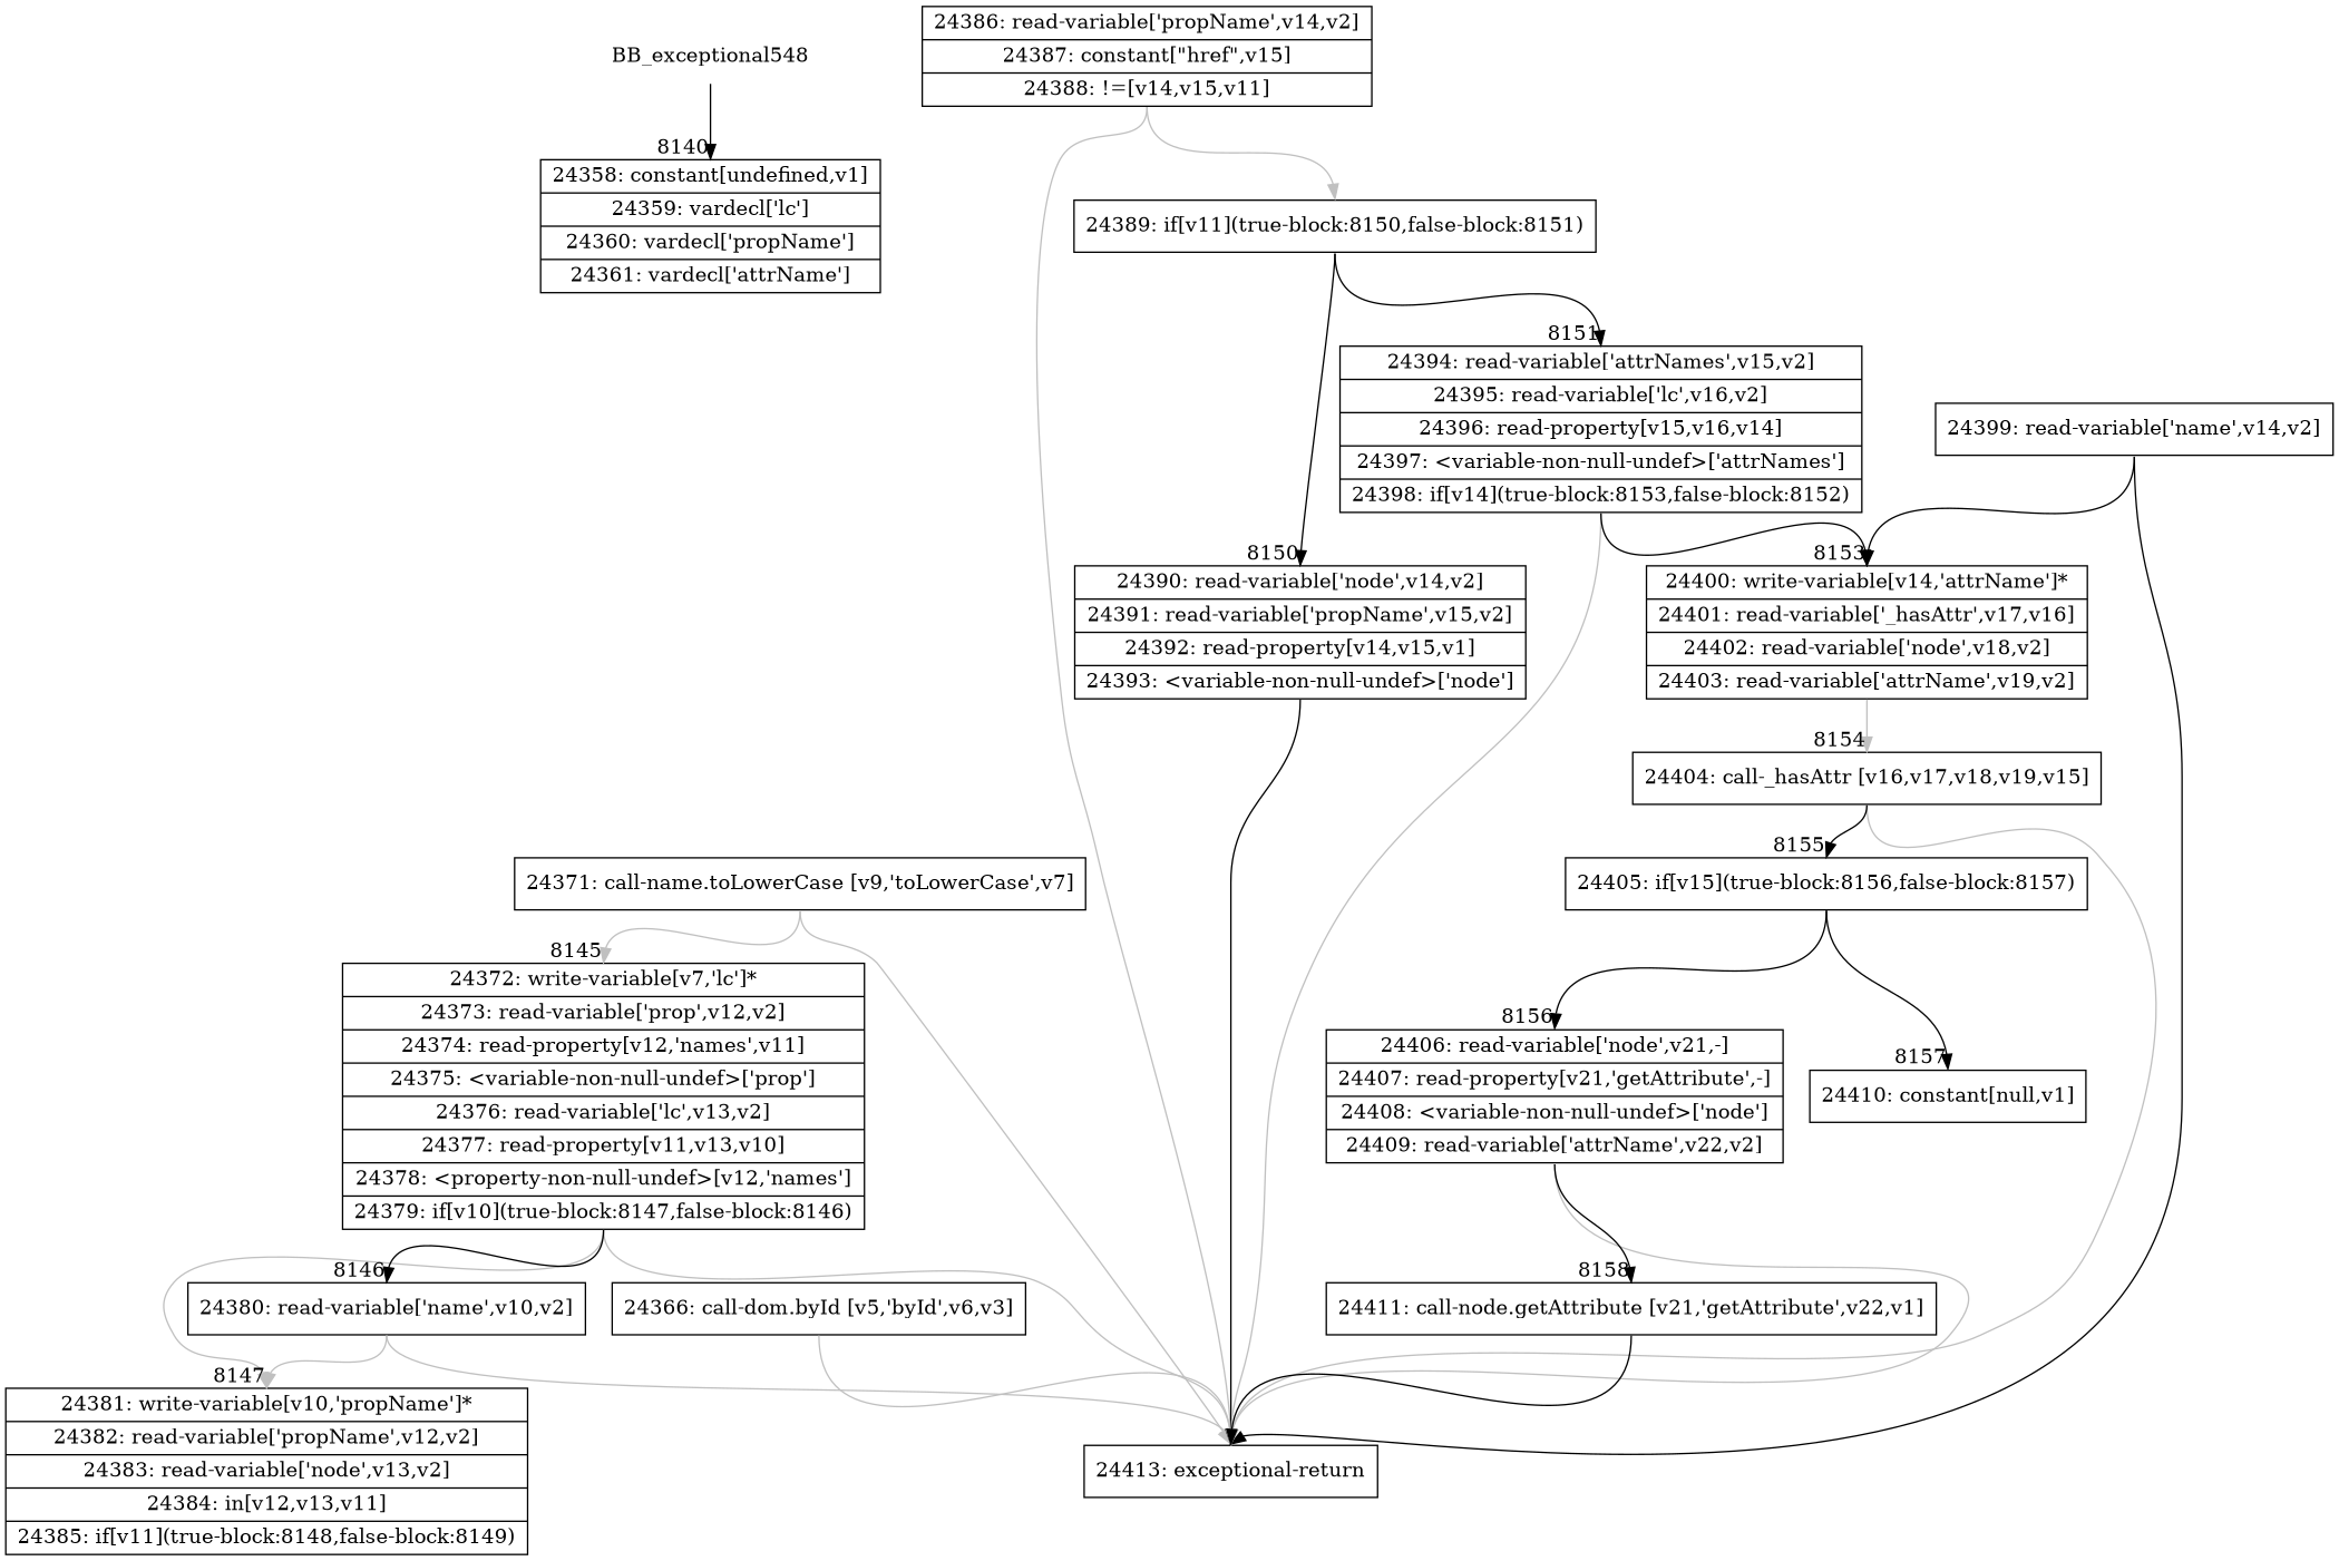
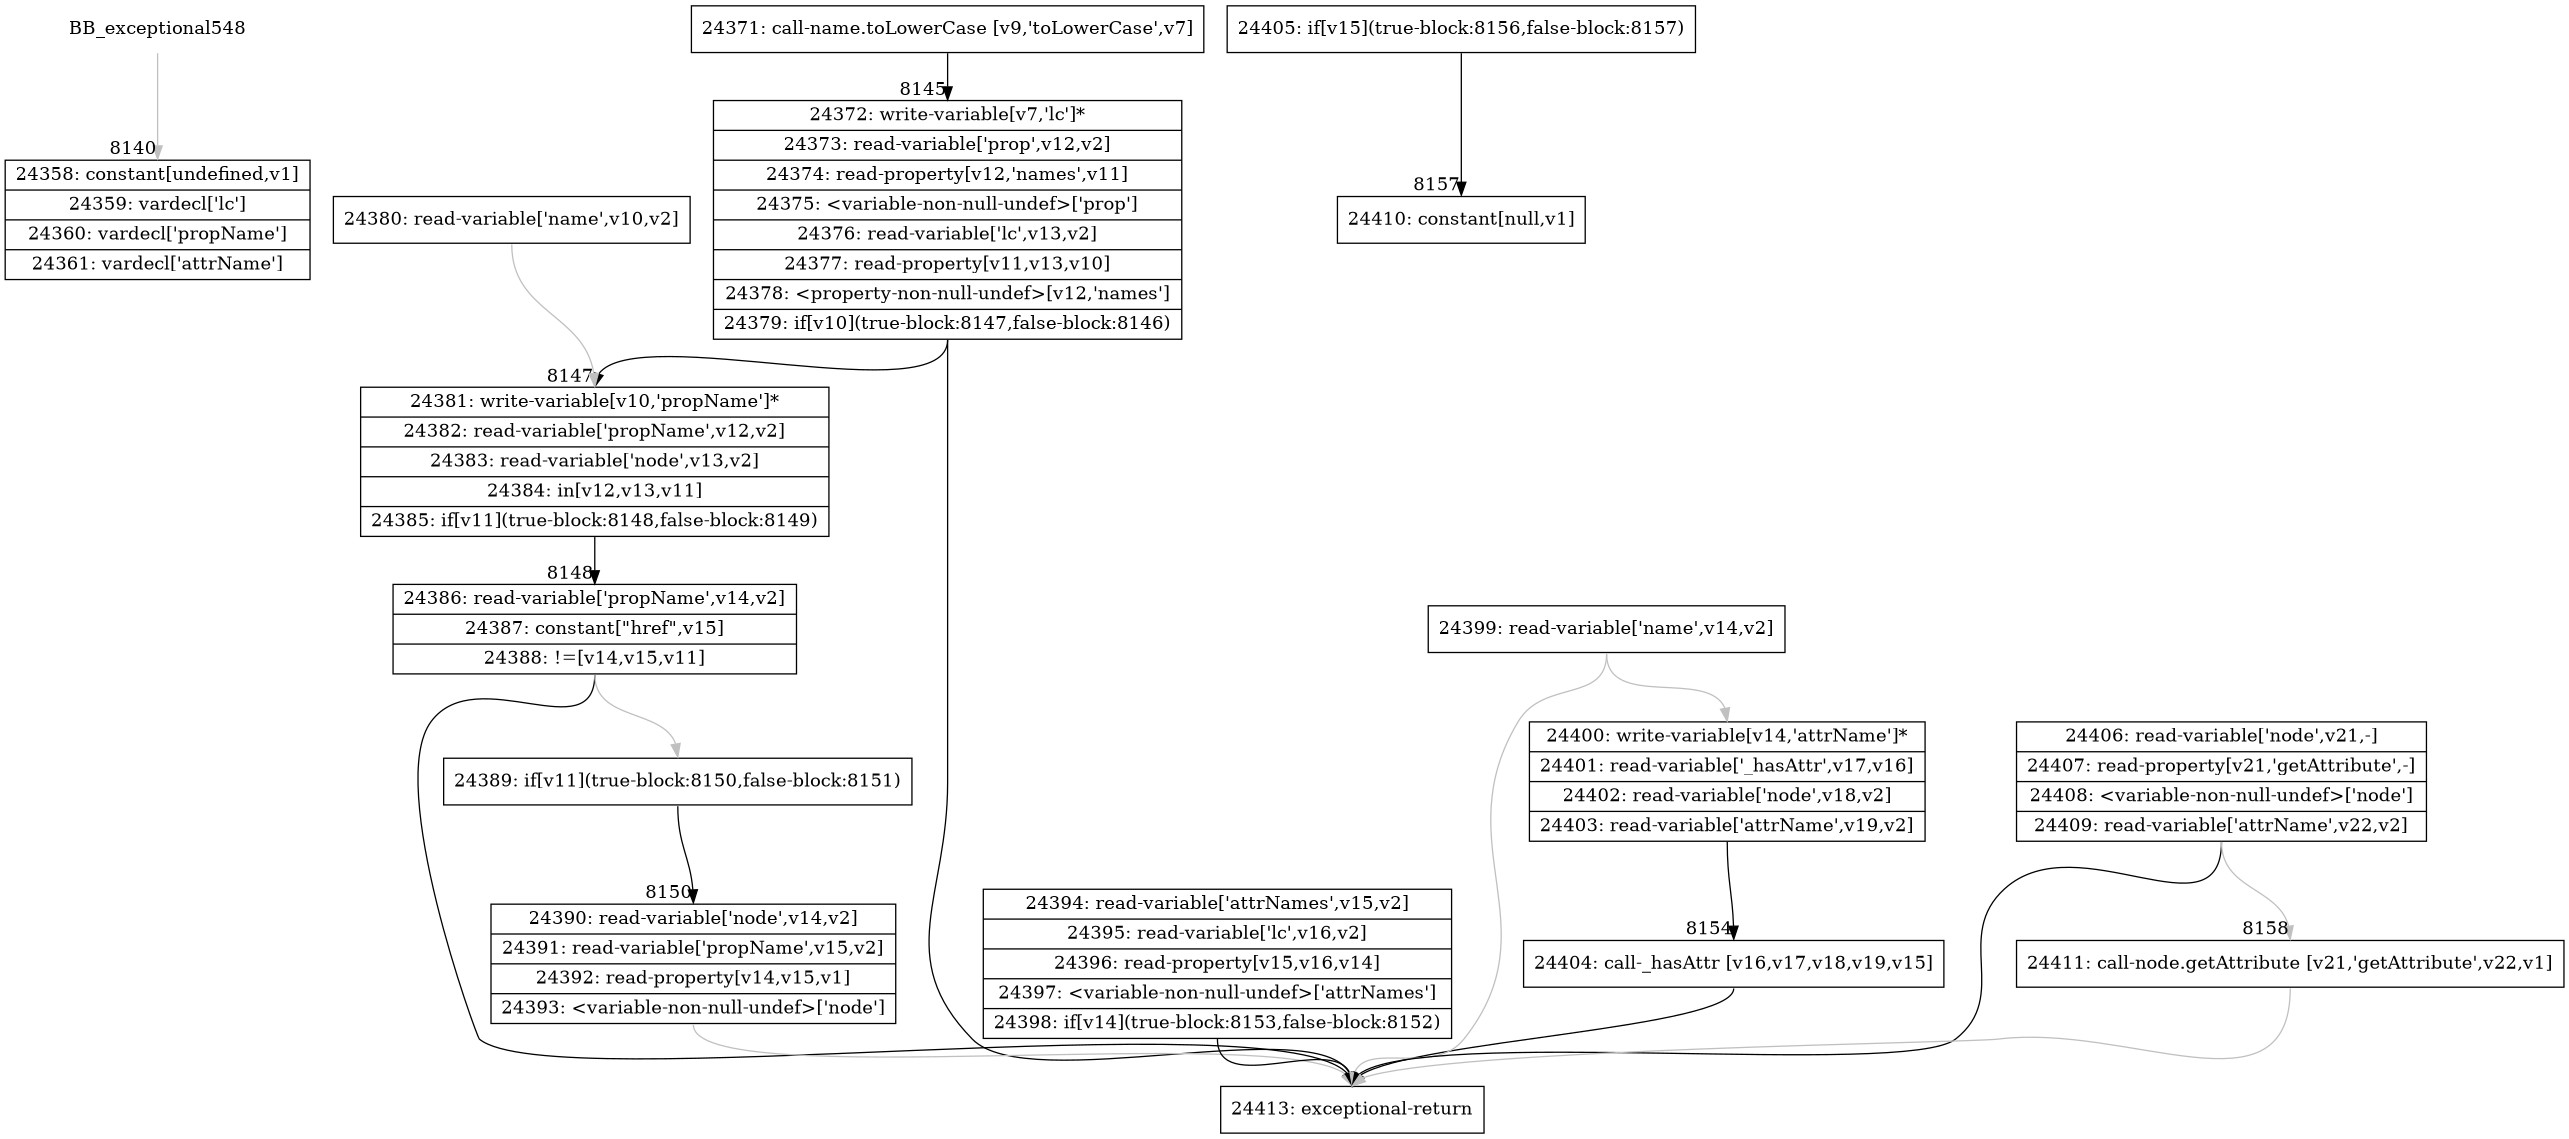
  digraph {
    rankdir=TD
    node [shape=record]
    edge [headport=n tailport=s]
    n1 [label=BB_exceptional548 shape=none]
    n2 [label="{24358: constant[undefined,v1]|24359: vardecl['lc']|24360: vardecl['propName']|24361: vardecl['attrName']}"]
-   n3 [label="{24366: call-dom.byId [v5,'byId',v6,v3]}"]
    n4 [label="{24413: exceptional-return}"]
    n5 [label="{24371: call-name.toLowerCase [v9,'toLowerCase',v7]}"]
    n6 [label="{24372: write-variable[v7,'lc']*|24373: read-variable['prop',v12,v2]|24374: read-property[v12,'names',v11]|24375: \<variable-non-null-undef\>['prop']|24376: read-variable['lc',v13,v2]|24377: read-property[v11,v13,v10]|24378: \<property-non-null-undef\>[v12,'names']|24379: if[v10](true-block:8147,false-block:8146)}"]
    n7 [label="{24381: write-variable[v10,'propName']*|24382: read-variable['propName',v12,v2]|24383: read-variable['node',v13,v2]|24384: in[v12,v13,v11]|24385: if[v11](true-block:8148,false-block:8149)}"]
    n8 [label="{24380: read-variable['name',v10,v2]}"]
    n9 [label="{24386: read-variable['propName',v14,v2]|24387: constant[\"href\",v15]|24388: !=[v14,v15,v11]}"]
    n10 [label="{24389: if[v11](true-block:8150,false-block:8151)}"]
    n11 [label="{24390: read-variable['node',v14,v2]|24391: read-variable['propName',v15,v2]|24392: read-property[v14,v15,v1]|24393: \<variable-non-null-undef\>['node']}"]
    n12 [label="{24394: read-variable['attrNames',v15,v2]|24395: read-variable['lc',v16,v2]|24396: read-property[v15,v16,v14]|24397: \<variable-non-null-undef\>['attrNames']|24398: if[v14](true-block:8153,false-block:8152)}"]
    n13 [label="{24400: write-variable[v14,'attrName']*|24401: read-variable['_hasAttr',v17,v16]|24402: read-variable['node',v18,v2]|24403: read-variable['attrName',v19,v2]}"]
    n14 [label="{24404: call-_hasAttr [v16,v17,v18,v19,v15]}"]
    n15 [label="{24399: read-variable['name',v14,v2]}"]
    n16 [label="{24405: if[v15](true-block:8156,false-block:8157)}"]
    n17 [label="{24406: read-variable['node',v21,-]|24407: read-property[v21,'getAttribute',-]|24408: \<variable-non-null-undef\>['node']|24409: read-variable['attrName',v22,v2]}"]
    n18 [label="{24410: constant[null,v1]}"]
    n19 [label="{24411: call-node.getAttribute [v21,'getAttribute',v22,v1]}"]
-   n1 -> n2 [headlabel="    8140"]
-   n3 -> n4 [color=gray]
-   n5 -> n4 [color=gray]
-   n5 -> n6 [headlabel="      8145" color=gray]
-   n6 -> n4 [color=gray]
-   n6 -> n7 [headlabel="      8147" color=gray]
-   n6 -> n8 [headlabel="      8146"]
-   n8 -> n4 [color=gray]
+   n1 -> n2 [headlabel="    8140" color=gray]
+   n5 -> n6 [headlabel="      8145"]
+   n6 -> n4 [color=black]
+   n6 -> n7 [headlabel="      8147"]
+   n7 -> n9 [headlabel="      8148"]
    n8 -> n7 [color=gray]
-   n9 -> n4 [color=gray]
+   n9 -> n4 [color=black]
    n9 -> n10 [color=gray]
    n10 -> n11 [headlabel="      8150"]
-   n10 -> n12 [headlabel="      8151"]
-   n11 -> n4 [color=black]
-   n12 -> n4 [color=gray]
-   n12 -> n13 [headlabel="      8153"]
-   n13 -> n14 [headlabel="      8154" color=gray]
-   n14 -> n4 [color=gray]
-   n14 -> n16 [headlabel="      8155"]
-   n15 -> n4 [color=black]
-   n15 -> n13
-   n16 -> n17 [headlabel="      8156"]
+   n11 -> n4 [color=gray]
+   n12 -> n4 [color=black]
+   n13 -> n14 [headlabel="      8154"]
+   n14 -> n4 [color=black]
+   n15 -> n4 [color=gray]
+   n15 -> n13 [color=gray]
    n16 -> n18 [headlabel="      8157"]
-   n17 -> n4 [color=gray]
-   n17 -> n19 [headlabel="      8158"]
-   n19 -> n4 [color=black]
+   n17 -> n4 [color=black]
+   n17 -> n19 [headlabel="      8158" color=gray]
+   n19 -> n4 [color=gray]
  }
